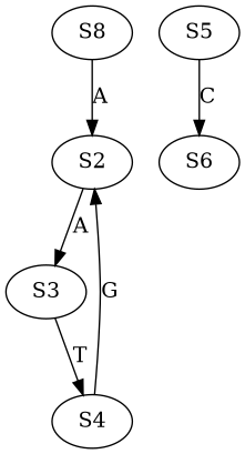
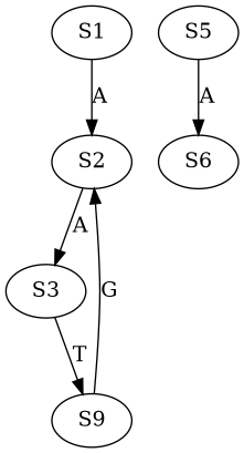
  strict digraph {
-   S1 [label=S8]
+   S1
    S2
    S3
-   S4
+   S4 [label=S9]
    S5
    S6
    S1 -> S2 [label=A]
    S2 -> S3 [label=A]
    S3 -> S4 [label=T]
    S4 -> S2 [label=G]
-   S5 -> S6 [label=C]
+   S5 -> S6 [label=A]
  }
